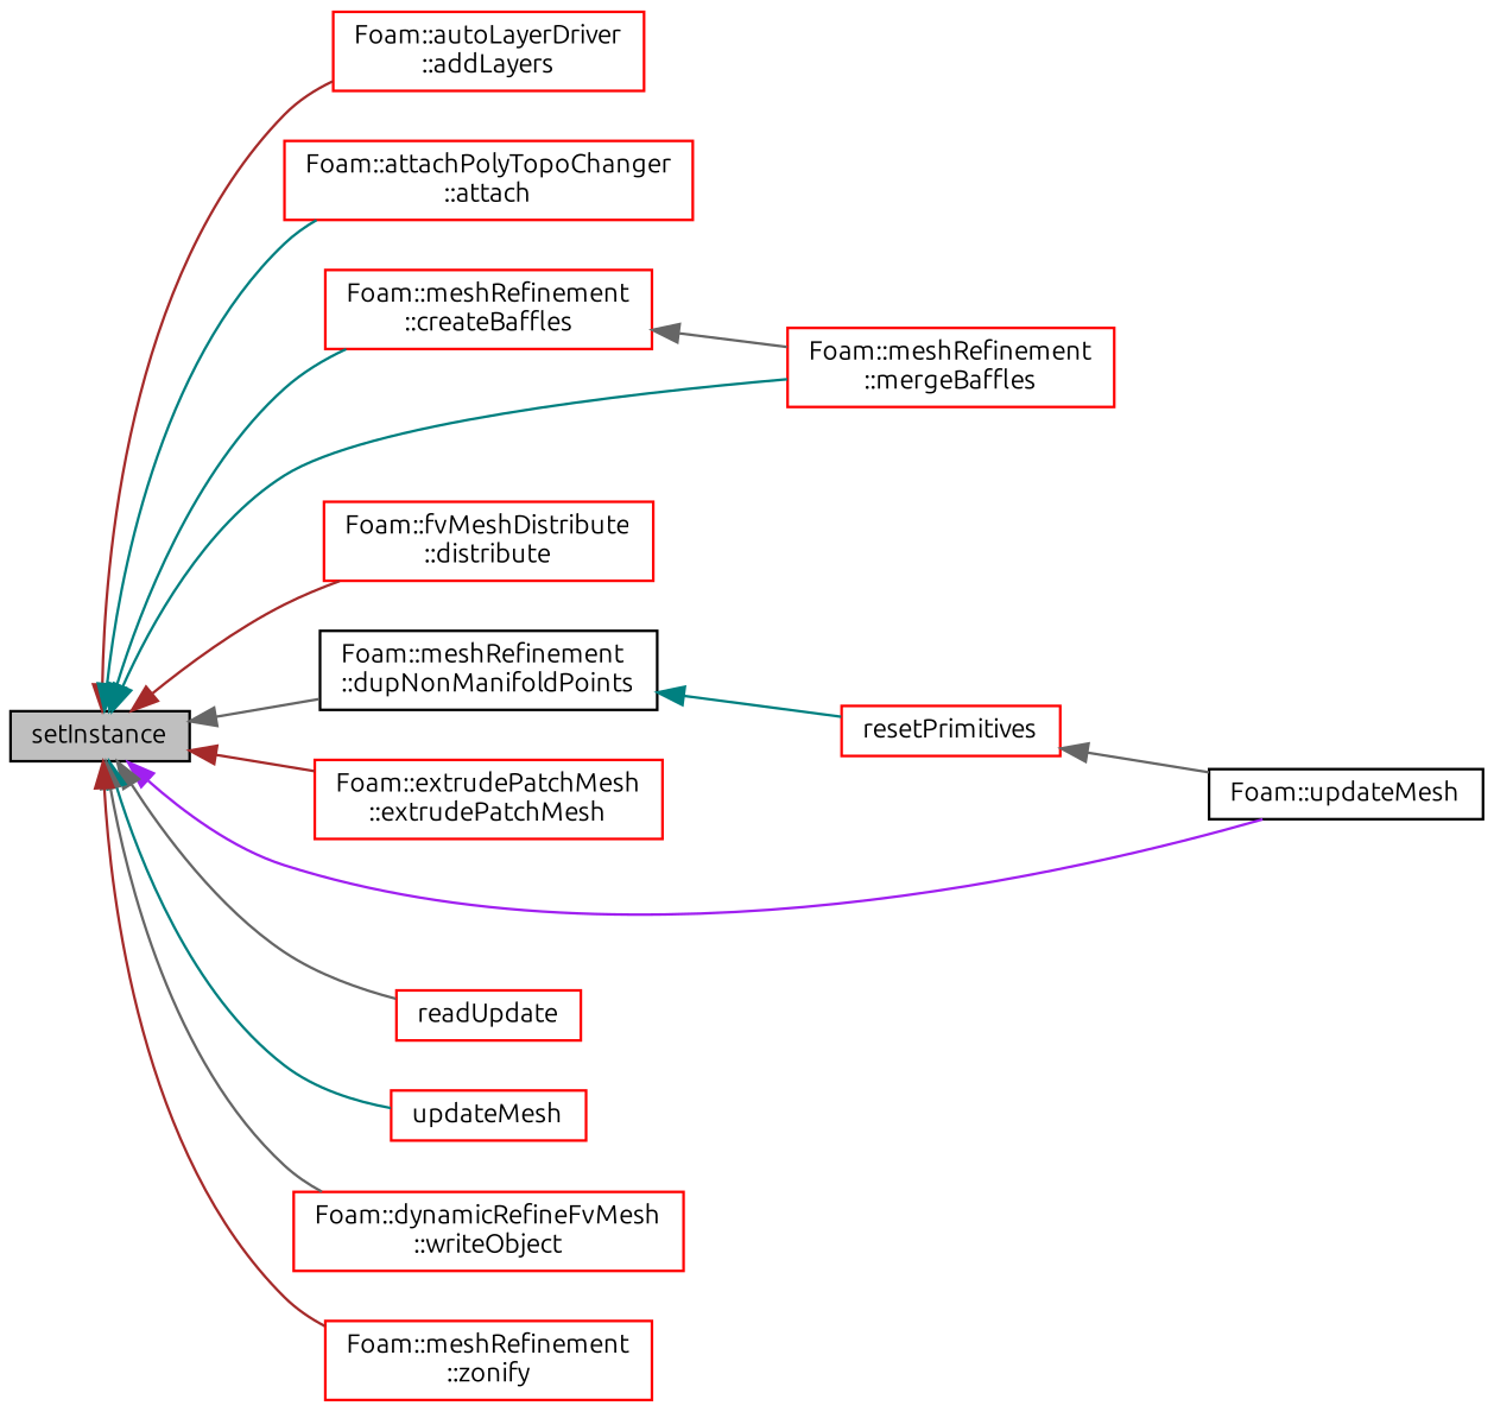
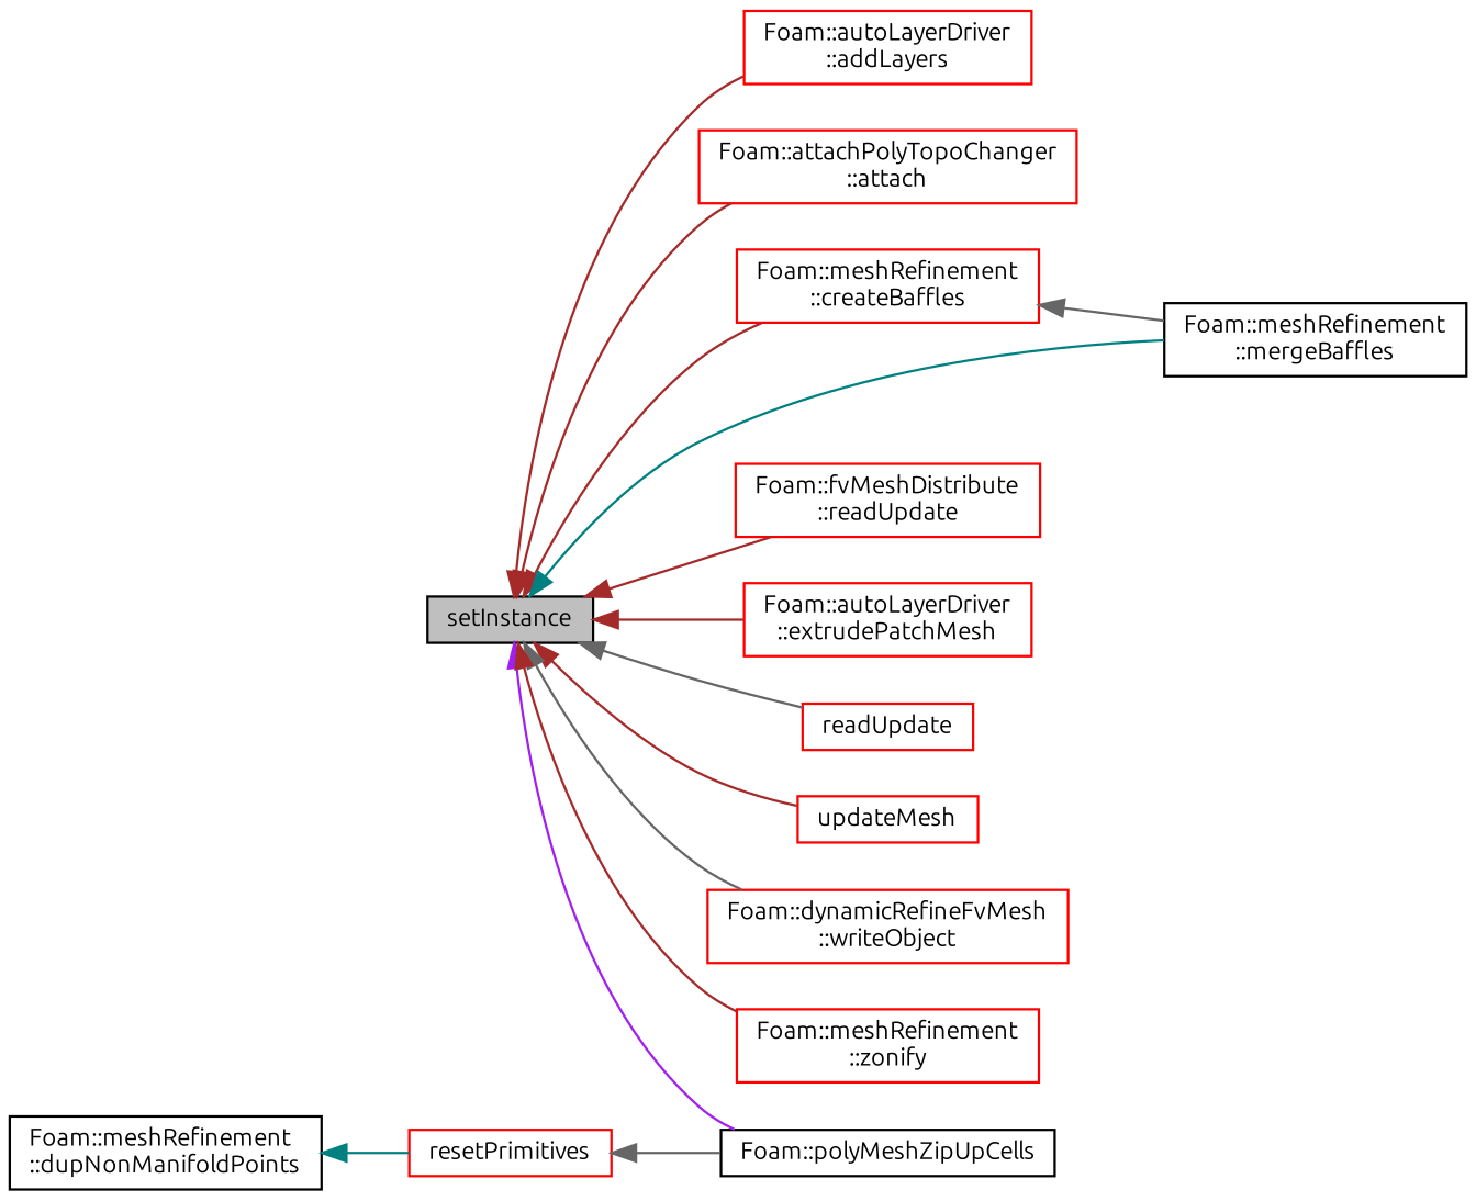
  digraph {
    fontname=Ubuntu
    rankdir=LR
    node [color=red fontname=Ubuntu fontsize=10 shape=record]
    edge [color=brown dir=back fontname=Ubuntu fontsize=10 labelfontname=FreeSans labelfontsize=10 style=solid]
    n1 [color=black fillcolor=grey75 fontcolor=black height=0.2 label=setInstance style=filled width=0.4]
    n2 [height=0.2 label="Foam::autoLayerDriver\l::addLayers" width=0.4]
    n3 [height=0.2 label="Foam::attachPolyTopoChanger\l::attach" width=0.4]
    n4 [height=0.2 label="Foam::meshRefinement\l::createBaffles" width=0.4]
-   n5 [height=0.2 label="Foam::meshRefinement\l::mergeBaffles" width=0.4]
-   n6 [height=0.2 label="Foam::fvMeshDistribute\l::distribute" width=0.4]
+   n5 [color=black height=0.2 label="Foam::meshRefinement\l::mergeBaffles" width=0.4]
+   n6 [height=0.2 label="Foam::fvMeshDistribute\l::readUpdate" width=0.4]
    n7 [color=black height=0.2 label="Foam::meshRefinement\l::dupNonManifoldPoints" width=0.4]
-   n8 [height=0.2 label="Foam::extrudePatchMesh\l::extrudePatchMesh" width=0.4]
-   n9 [color=black height=0.2 label="Foam::updateMesh" width=0.4]
+   n8 [height=0.2 label="Foam::autoLayerDriver\l::extrudePatchMesh" width=0.4]
+   n9 [color=black height=0.2 label="Foam::polyMeshZipUpCells" width=0.4]
    n10 [height=0.2 label=readUpdate width=0.4]
    n11 [height=0.2 label=updateMesh width=0.4]
    n12 [height=0.2 label="Foam::dynamicRefineFvMesh\l::writeObject" width=0.4]
    n13 [height=0.2 label="Foam::meshRefinement\l::zonify" width=0.4]
    n14 [height=0.2 label=resetPrimitives width=0.4]
    n1 -> n2
-   n1 -> n3 [color=teal]
-   n1 -> n4 [color=teal]
+   n1 -> n3
+   n1 -> n4
    n1 -> n5 [color=teal]
    n1 -> n6
-   n1 -> n7 [color=gray40]
    n1 -> n8
    n1 -> n9 [color=purple]
    n1 -> n10 [color=gray40]
-   n1 -> n11 [color=teal]
+   n1 -> n11
    n1 -> n12 [color=gray40]
    n1 -> n13
    n4 -> n5 [color=gray40]
    n7 -> n14 [color=teal]
    n14 -> n9 [color=gray40]
  }
